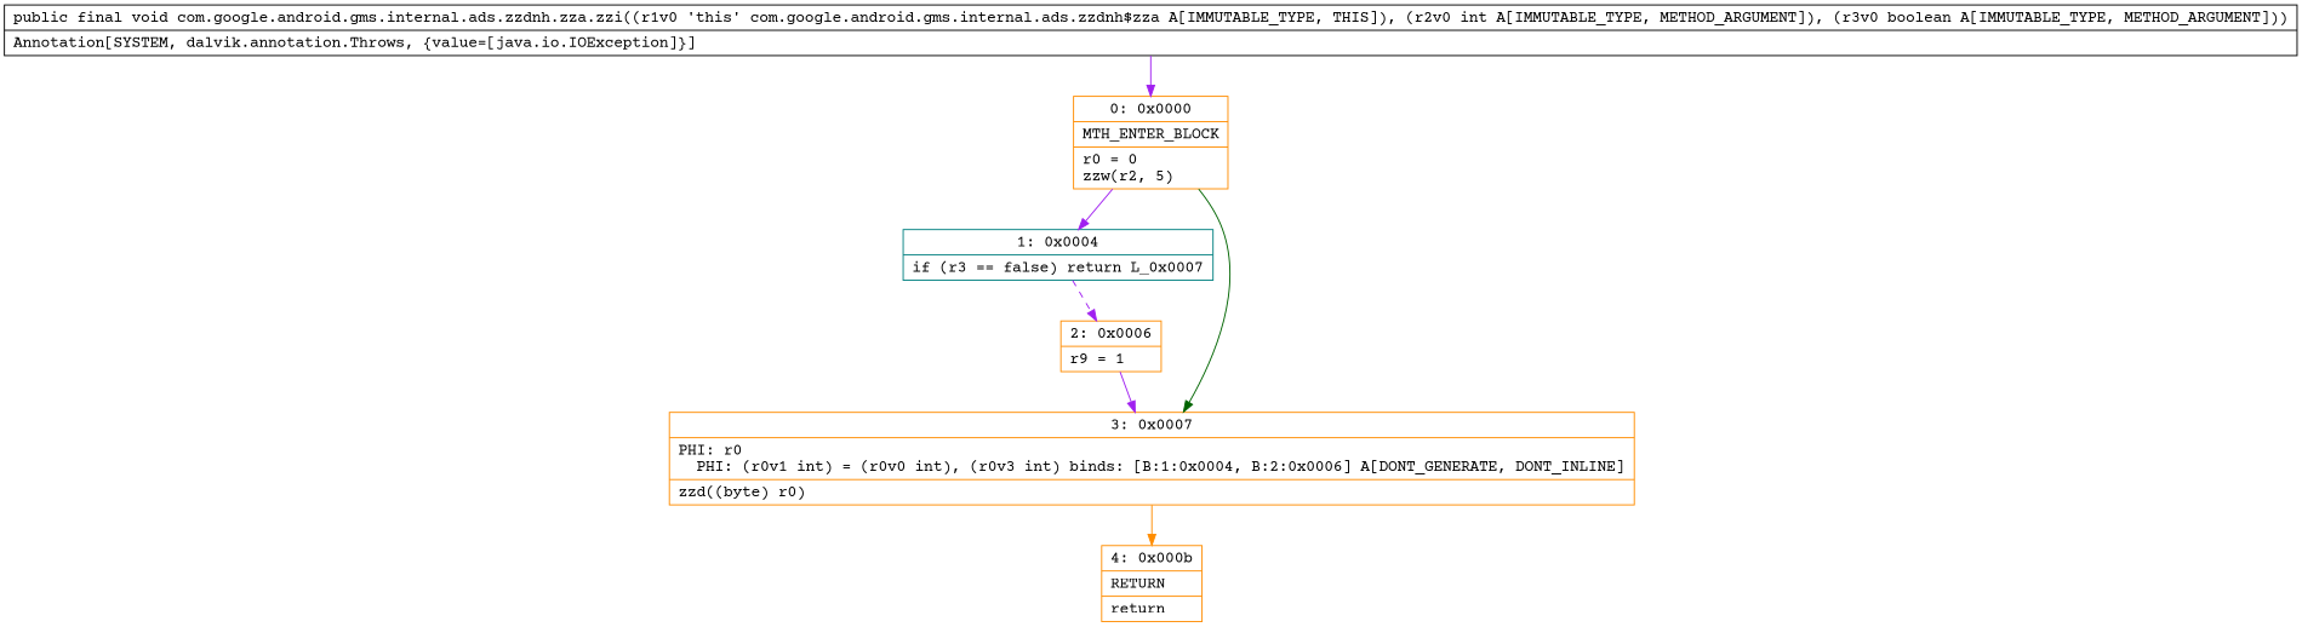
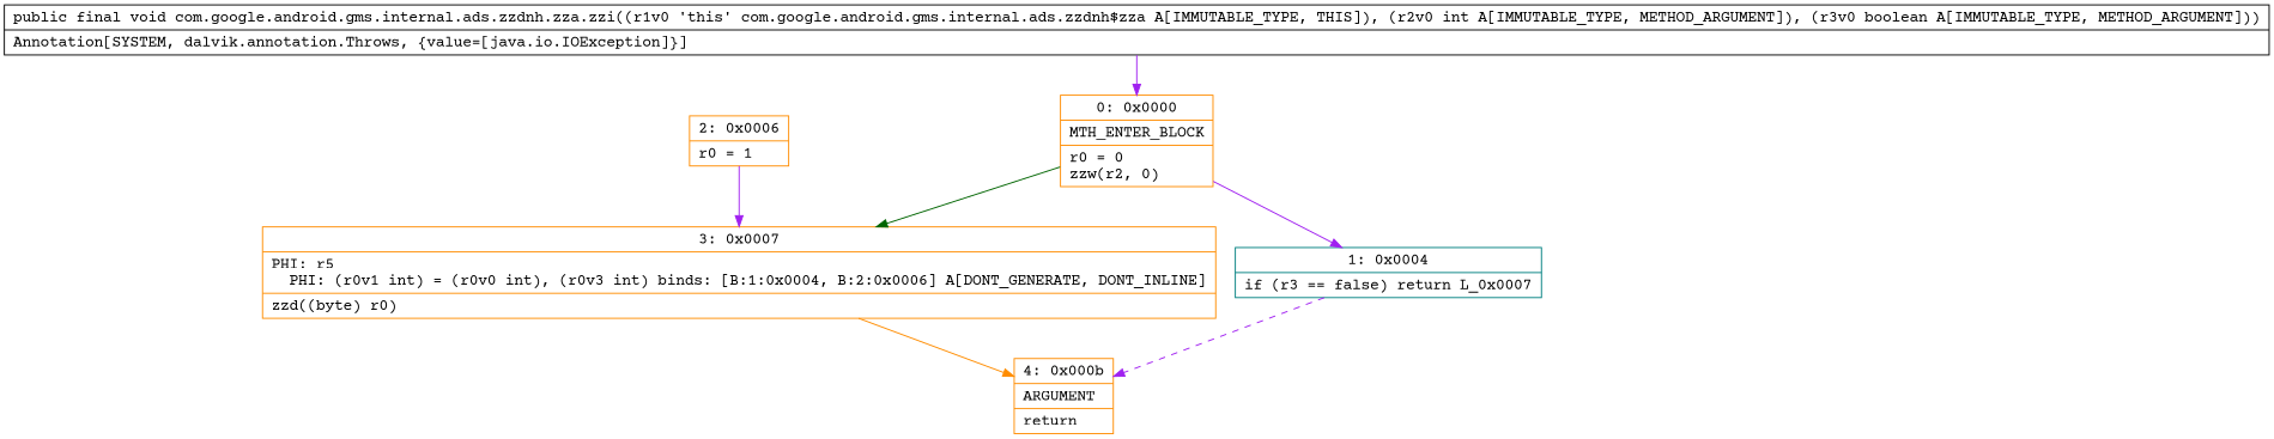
  digraph {
    fontname="Courier Prime"
    node [color=darkorange fontname="Courier Prime" shape=record]
    edge [color=purple fontname="Courier Prime"]
-   n1 [label="{0\:\ 0x0000|MTH_ENTER_BLOCK\l|r0 = 0\lzzw(r2, 5)\l}"]
+   n1 [label="{0\:\ 0x0000|MTH_ENTER_BLOCK\l|r0 = 0\lzzw(r2, 0)\l}"]
    n2 [color=teal label="{1\:\ 0x0004|if (r3 == false) return L_0x0007\l}"]
-   n3 [label="{3\:\ 0x0007|PHI: r0 \l  PHI: (r0v1 int) = (r0v0 int), (r0v3 int) binds: [B:1:0x0004, B:2:0x0006] A[DONT_GENERATE, DONT_INLINE]\l|zzd((byte) r0)\l}"]
-   n4 [label="{2\:\ 0x0006|r9 = 1\l}"]
-   n5 [label="{4\:\ 0x000b|RETURN\l|return\l}"]
+   n3 [label="{3\:\ 0x0007|PHI: r5 \l  PHI: (r0v1 int) = (r0v0 int), (r0v3 int) binds: [B:1:0x0004, B:2:0x0006] A[DONT_GENERATE, DONT_INLINE]\l|zzd((byte) r0)\l}"]
+   n4 [label="{2\:\ 0x0006|r0 = 1\l}"]
+   n5 [label="{4\:\ 0x000b|ARGUMENT\l|return\l}"]
    n6 [color=black label="{public final void com.google.android.gms.internal.ads.zzdnh.zza.zzi((r1v0 'this' com.google.android.gms.internal.ads.zzdnh$zza A[IMMUTABLE_TYPE, THIS]), (r2v0 int A[IMMUTABLE_TYPE, METHOD_ARGUMENT]), (r3v0 boolean A[IMMUTABLE_TYPE, METHOD_ARGUMENT]))  | Annotation[SYSTEM, dalvik.annotation.Throws, \{value=[java.io.IOException]\}]\l}"]
    n1 -> n2
    n1 -> n3 [color=darkgreen]
-   n2 -> n4 [style=dashed]
+   n2 -> n5 [style=dashed]
    n3 -> n5 [color=darkorange]
    n4 -> n3
    n6 -> n1
  }
